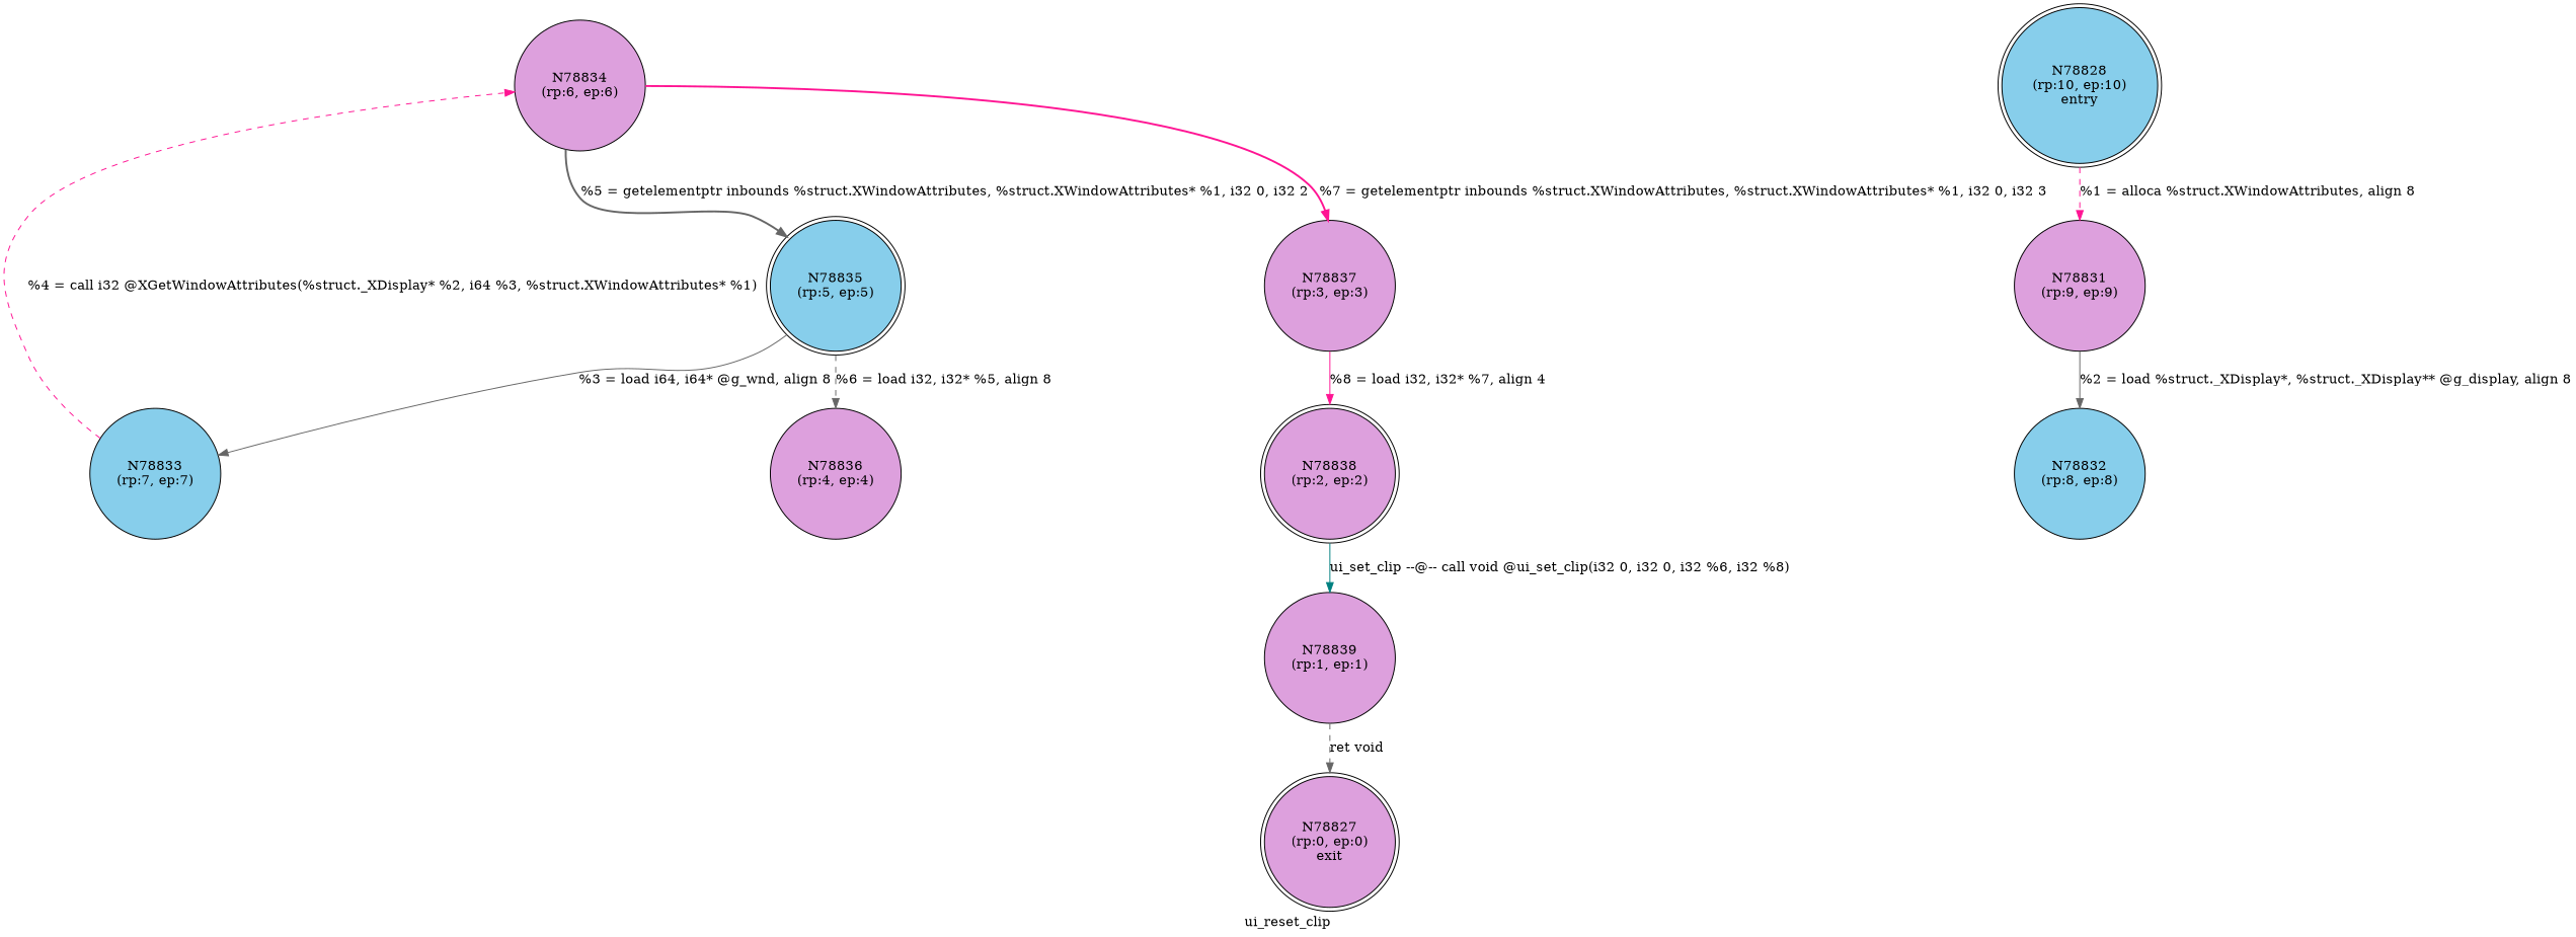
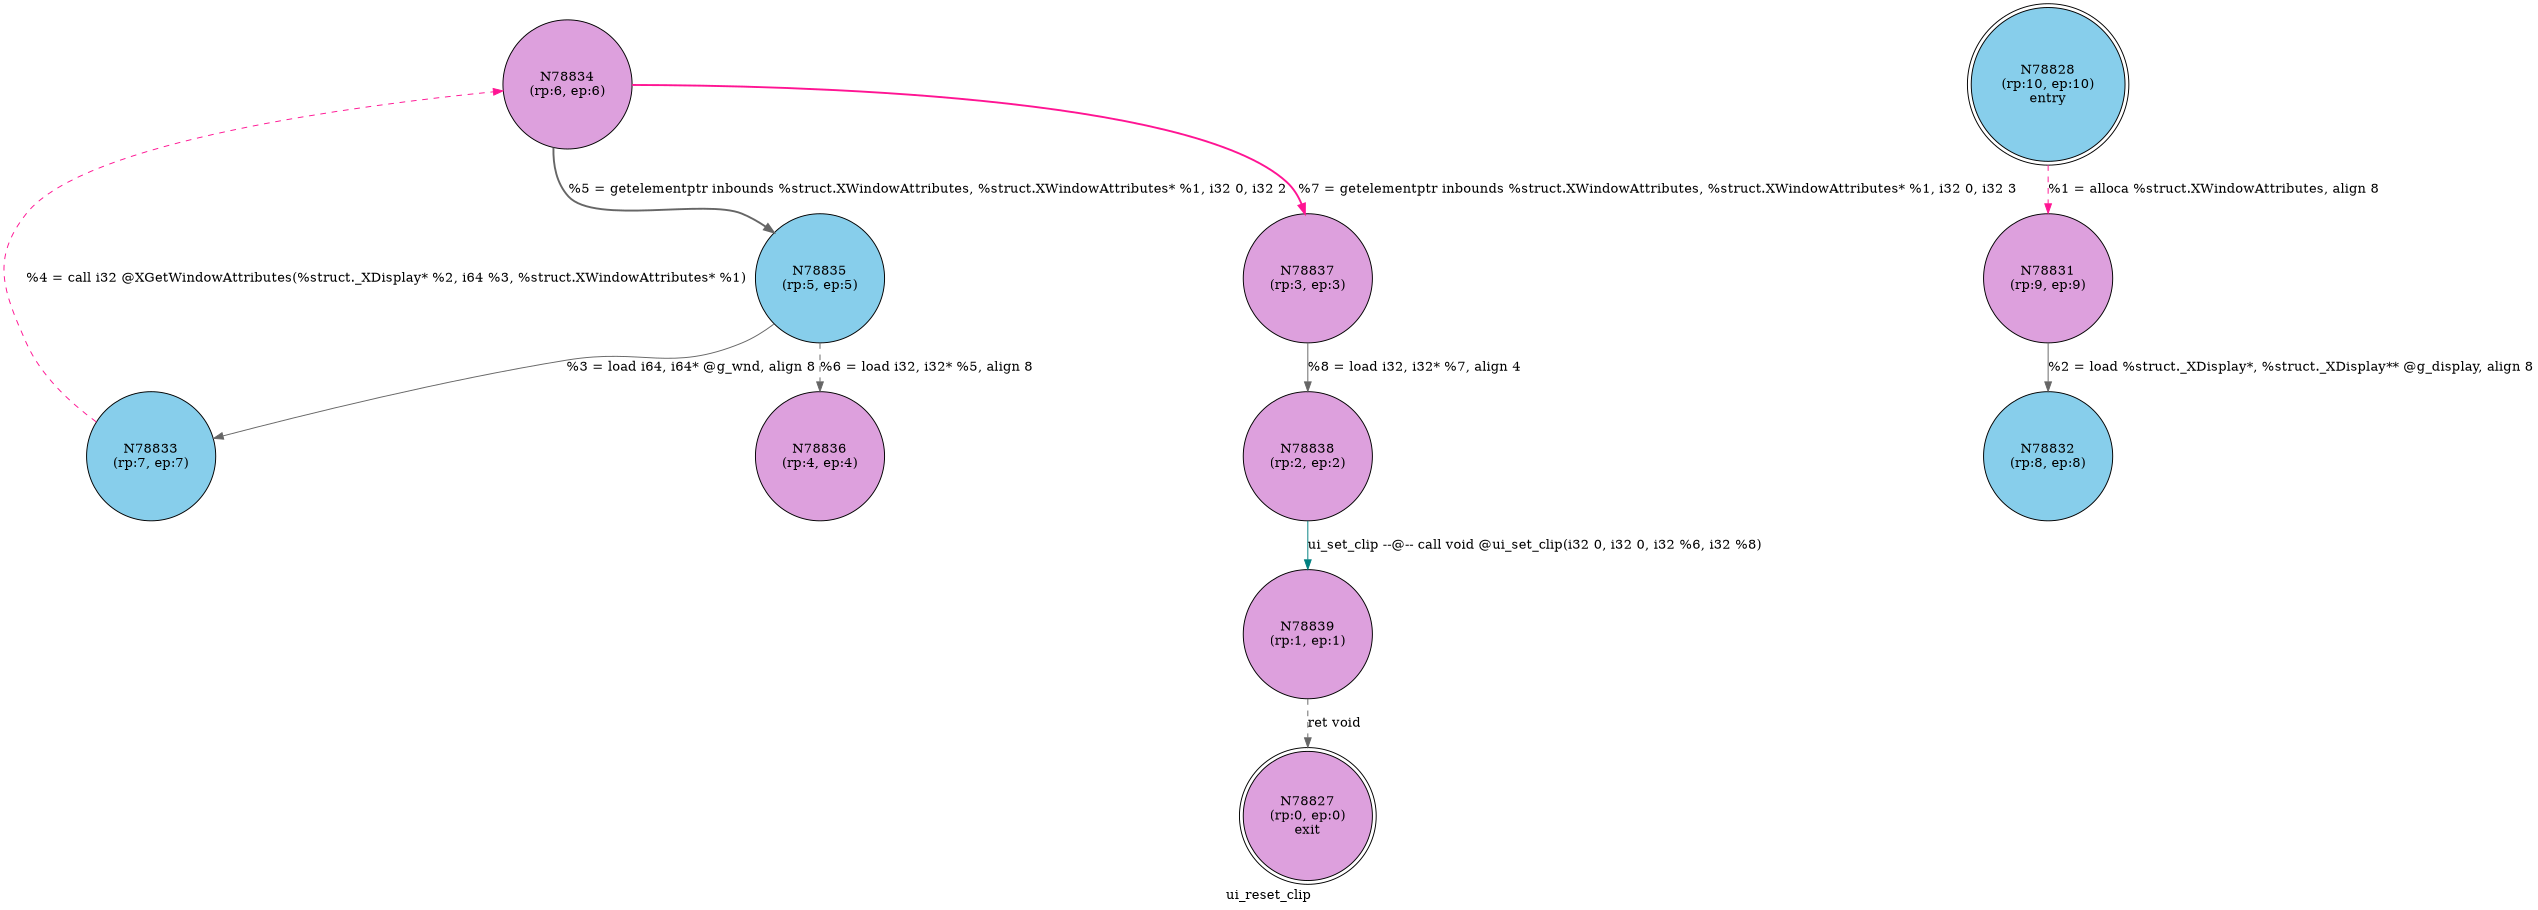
  digraph {
    label=ui_reset_clip
    node [fillcolor=plum shape=circle style=filled]
    edge [color=gray40 style=dashed]
    n1 [label="N78827\n(rp:0, ep:0)\nexit" shape=doublecircle]
    n2 [fillcolor=skyblue label="N78828\n(rp:10, ep:10)\nentry" shape=doublecircle]
    n3 [label="N78831\n(rp:9, ep:9)"]
    n4 [fillcolor=skyblue label="N78832\n(rp:8, ep:8)"]
    n5 [fillcolor=skyblue label="N78833\n(rp:7, ep:7)"]
    n6 [label="N78834\n(rp:6, ep:6)"]
-   n7 [fillcolor=skyblue label="N78835\n(rp:5, ep:5)" shape=doublecircle]
+   n7 [fillcolor=skyblue label="N78835\n(rp:5, ep:5)"]
    n8 [label="N78837\n(rp:3, ep:3)"]
    n9 [label="N78836\n(rp:4, ep:4)"]
-   n10 [label="N78838\n(rp:2, ep:2)" shape=doublecircle]
+   n10 [label="N78838\n(rp:2, ep:2)"]
    n11 [label="N78839\n(rp:1, ep:1)"]
    n2 -> n3 [color=deeppink label="%1 = alloca %struct.XWindowAttributes, align 8"]
    n3 -> n4 [label="%2 = load %struct._XDisplay*, %struct._XDisplay** @g_display, align 8" style=solid]
    n5 -> n6 [color=deeppink label="%4 = call i32 @XGetWindowAttributes(%struct._XDisplay* %2, i64 %3, %struct.XWindowAttributes* %1)"]
    n6 -> n7 [label="%5 = getelementptr inbounds %struct.XWindowAttributes, %struct.XWindowAttributes* %1, i32 0, i32 2" style=bold]
    n6 -> n8 [color=deeppink label="%7 = getelementptr inbounds %struct.XWindowAttributes, %struct.XWindowAttributes* %1, i32 0, i32 3" style=bold]
    n7 -> n5 [label="%3 = load i64, i64* @g_wnd, align 8" style=solid]
    n7 -> n9 [label="%6 = load i32, i32* %5, align 8"]
-   n8 -> n10 [color=deeppink label="%8 = load i32, i32* %7, align 4" style=solid]
+   n8 -> n10 [label="%8 = load i32, i32* %7, align 4" style=solid]
    n10 -> n11 [color=teal label="ui_set_clip --@-- call void @ui_set_clip(i32 0, i32 0, i32 %6, i32 %8)" style=solid]
    n11 -> n1 [label="ret void"]
  }
